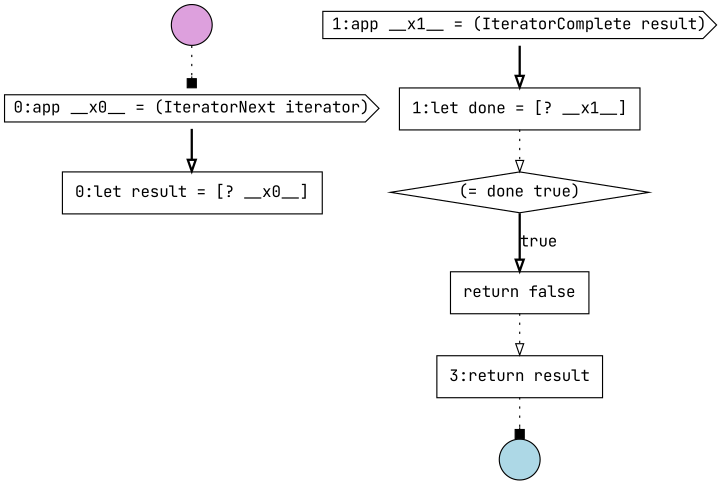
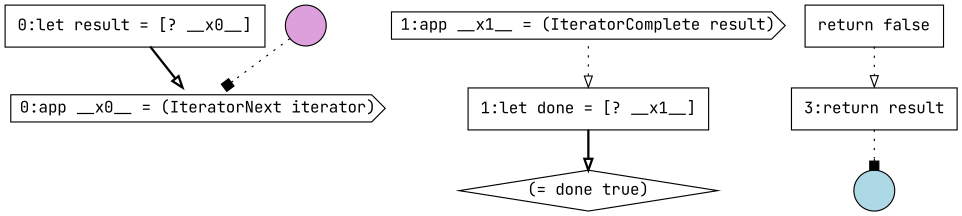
  digraph {
    fontname="JetBrains Mono"
    node [color=black fillcolor=white fontname="JetBrains Mono" shape=none style=filled]
    edge [arrowhead=onormal color=black fontname="JetBrains Mono" style=dotted]
    n1 [label=<<font color="black">0:app __x0__ = (IteratorNext iterator)</font>> shape=cds]
    n2 [label=<<font color="black">     <table border="0" cellborder="1" cellspacing="0" cellpadding="10">       <tr><td align="left">0:let result = [? __x0__]</td></tr>     </table>   </font>> margin=0]
    n3 [label=<<font color="black">(= done true)</font>> shape=diamond]
    n4 [label=<<font color="black">     <table border="0" cellborder="1" cellspacing="0" cellpadding="10">       <tr><td align="left">return false</td></tr>     </table>   </font>> margin=0]
    n5 [label=<<font color="black">     <table border="0" cellborder="1" cellspacing="0" cellpadding="10">       <tr><td align="left">3:return result</td></tr>     </table>   </font>> margin=0]
    n6 [fillcolor=lightblue label=" " shape=circle]
    n7 [label=<<font color="black">     <table border="0" cellborder="1" cellspacing="0" cellpadding="10">       <tr><td align="left">1:let done = [? __x1__]</td></tr>     </table>   </font>> margin=0]
    n8 [label=<<font color="black">1:app __x1__ = (IteratorComplete result)</font>> shape=cds]
    n9 [fillcolor=plum label=" " shape=circle]
-   n1 -> n2 [style=bold]
-   n3 -> n4 [label=<<font color="black">true</font>> style=bold]
+   n2 -> n1 [style=bold]
    n4 -> n5
    n5 -> n6 [arrowhead=box]
-   n7 -> n3
-   n8 -> n7 [style=bold]
+   n7 -> n3 [style=bold]
+   n8 -> n7
    n9 -> n1 [arrowhead=box]
  }
